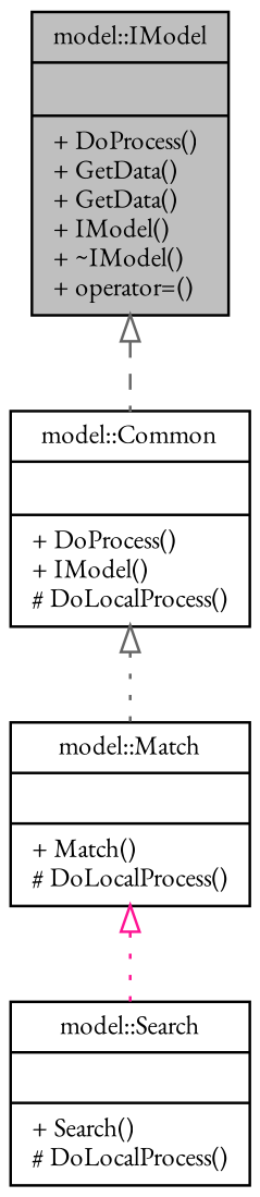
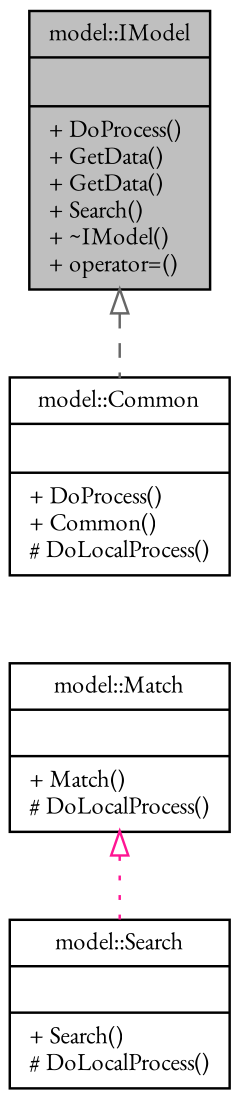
  digraph {
    fontname="EB Garamond"
    node [color=black fillcolor=white fontname="EB Garamond" fontsize=10 shape=record style=filled]
    edge [arrowtail=onormal color=gray40 dir=back fontname="EB Garamond" fontsize=10 labelfontname=Verdana labelfontsize=10 style=dotted]
-   n1 [fillcolor=grey75 fontcolor=black height=0.2 label="{model::IModel\n||+ DoProcess()\l+ GetData()\l+ GetData()\l+ IModel()\l+ ~IModel()\l+ operator=()\l}" width=0.4]
-   n2 [height=0.2 label="{model::Common\n||+ DoProcess()\l+ IModel()\l# DoLocalProcess()\l}" width=0.4]
+   n1 [fillcolor=grey75 fontcolor=black height=0.2 label="{model::IModel\n||+ DoProcess()\l+ GetData()\l+ GetData()\l+ Search()\l+ ~IModel()\l+ operator=()\l}" width=0.4]
+   n2 [height=0.2 label="{model::Common\n||+ DoProcess()\l+ Common()\l# DoLocalProcess()\l}" width=0.4]
    n3 [height=0.2 label="{model::Match\n||+ Match()\l# DoLocalProcess()\l}" width=0.4]
    n4 [height=0.2 label="{model::Search\n||+ Search()\l# DoLocalProcess()\l}" width=0.4]
    n1 -> n2 [style=dashed]
-   n2 -> n3
    n3 -> n4 [color=deeppink]
  }
